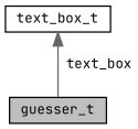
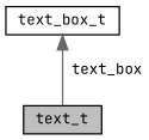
  digraph {
    fontname="JetBrains Mono"
    node [color=black fontname="JetBrains Mono" fontsize=10 shape=record style=filled]
-   n1 [fillcolor=grey75 fontcolor=black height=0.2 label=guesser_t width=0.4]
+   n1 [fillcolor=grey75 fontcolor=black height=0.2 label=text_t width=0.4]
    n2 [fillcolor=white height=0.2 label=text_box_t width=0.4]
    n2 -> n1 [color=gray40 dir=back fontname="JetBrains Mono" fontsize=10 label=" text_box" labelfontname=Helvetica labelfontsize=10 style=solid]
  }
